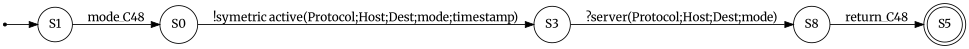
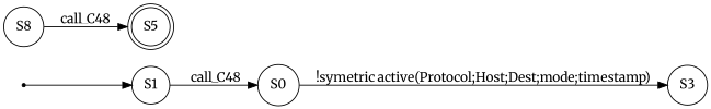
  digraph {
    fontname=Merriweather
    rankdir=LR
    node [fontname=Merriweather shape=circle]
    edge [fontname=Merriweather]
    S00 [shape=point]
    n2 [label=S1]
    n3 [label=S0]
    n4 [label=S3]
    n5 [label=S8]
    n6 [label=S5 shape=doublecircle]
    S00 -> n2
-   n2 -> n3 [label=mode_C48]
+   n2 -> n3 [label=call_C48]
    n3 -> n4 [label="!symetric active(Protocol;Host;Dest;mode;timestamp)"]
-   n4 -> n5 [label="?server(Protocol;Host;Dest;mode)"]
-   n5 -> n6 [label=return_C48]
+   n5 -> n6 [label=call_C48]
  }
